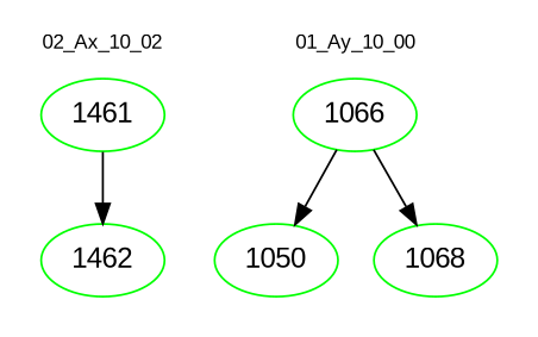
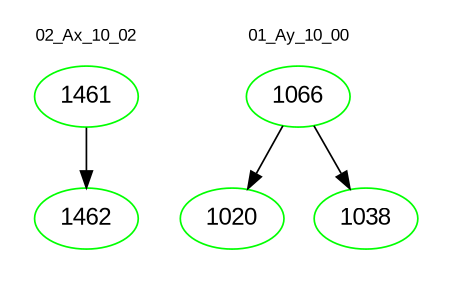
  digraph {
    fontname="Liberation Sans"
    node [color=green fontname="Liberation Sans"]
    edge [color=black fontname="Liberation Sans"]
    n1 [label=1461]
    n2 [label=1462]
    n3 [label=1066]
-   n4 [label=1050]
-   n5 [label=1068]
+   n4 [label=1020]
+   n5 [label=1038]
    subgraph cluster_1 {
      color=white
      fontsize=10
      label="02_Ax_10_02"
      n1
      n2
    }
    subgraph cluster_2 {
      color=white
      fontsize=10
      label="01_Ay_10_00"
      n3
      n4
      n5
    }
    n1 -> n2
    n3 -> n4
    n3 -> n5
  }
